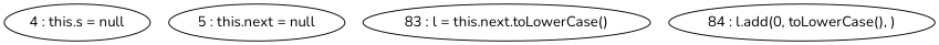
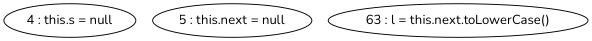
  digraph {
    fontname=Nunito
    node [fontname=Nunito]
    "4 : this.s = null"
    "5 : this.next = null"
-   "83 : l = this.next.toLowerCase()"
-   "84 : l.add(0, toLowerCase(), )"
+   "83 : l = this.next.toLowerCase()" [label="63 : l = this.next.toLowerCase()"]
  }
